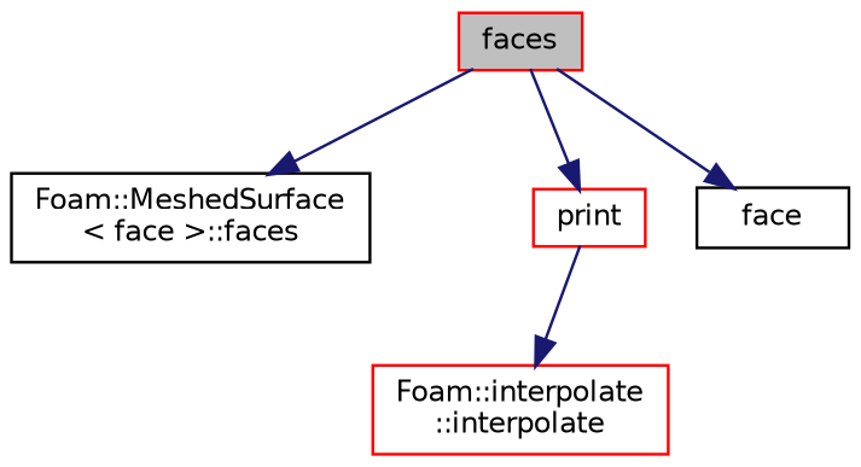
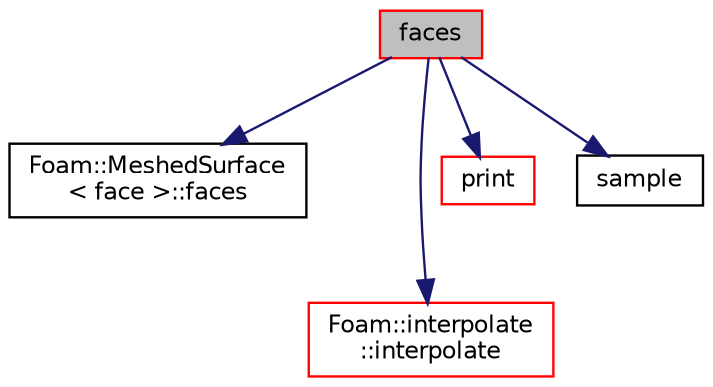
  digraph {
    rankdir=TB
    node [color=red fontname=Helvetica fontsize=10 shape=record]
    edge [color=midnightblue fontname=Helvetica fontsize=10 labelfontname=Helvetica labelfontsize=10 style=solid]
    n1 [fillcolor=grey75 fontcolor=black height=0.2 label=faces style=filled width=0.4]
    n2 [color=black height=0.2 label="Foam::MeshedSurface\l\< face \>::faces" width=0.4]
    n3 [height=0.2 label="Foam::interpolate\l::interpolate" width=0.4]
    n4 [height=0.2 label=print width=0.4]
-   n5 [color=black height=0.2 label=face width=0.4]
+   n5 [color=black height=0.2 label=sample width=0.4]
    n1 -> n2
-   n4 -> n3
+   n1 -> n3
    n1 -> n4
    n1 -> n5
  }
